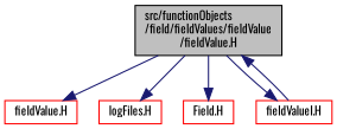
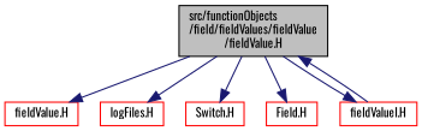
  digraph {
    fontname=Oswald
    node [color=red fontname=Oswald fontsize=10 shape=record]
    edge [color=midnightblue fontname=Oswald fontsize=10 labelfontname=Helvetica labelfontsize=10 style=solid]
    n1 [color=black fillcolor=grey75 fontcolor=black height=0.2 label="src/functionObjects\l/field/fieldValues/fieldValue\l/fieldValue.H" style=filled width=0.4]
    n2 [height=0.2 label="fieldValue.H" width=0.4]
    n3 [height=0.2 label="logFiles.H" width=0.4]
+   n4 [height=0.2 label="Switch.H" width=0.4]
    n5 [height=0.2 label="Field.H" width=0.4]
    n6 [height=0.2 label="fieldValueI.H" width=0.4]
    n1 -> n2
    n1 -> n3
+   n1 -> n4
    n1 -> n5
    n1 -> n6
    n6 -> n1
  }
